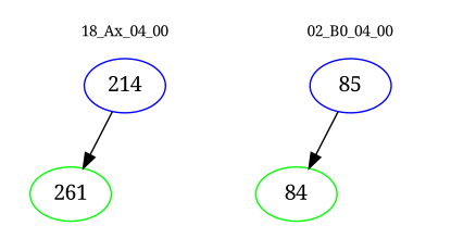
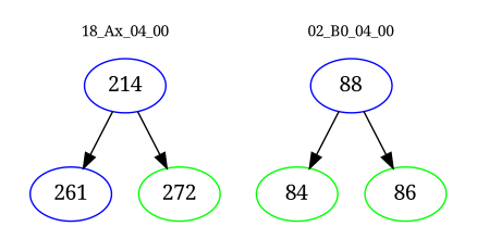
  digraph {
    fontname="Noto Serif"
    node [color=blue fontname="Noto Serif"]
    edge [color=black fontname="Noto Serif"]
    n1 [label=214]
-   n2 [color=green label=261]
-   n4 [label=85]
+   n2 [label=261]
+   n3 [color=green label=272]
+   n4 [label=88]
    n5 [color=green label=84]
+   n6 [color=green label=86]
    subgraph cluster_1 {
      color=white
      fontsize=10
      label="18_Ax_04_00"
      n1
      n2
+     n3
    }
    subgraph cluster_2 {
      color=white
      fontsize=10
      label="02_B0_04_00"
      n4
      n5
+     n6
    }
    n1 -> n2
+   n1 -> n3
    n4 -> n5
+   n4 -> n6
  }
